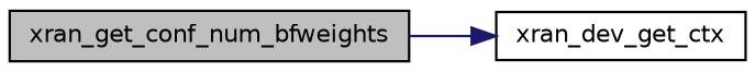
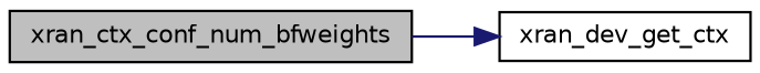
  digraph {
    rankdir=LR
    node [color=black fontname=Helvetica fontsize=10 shape=record style=filled]
-   n1 [fillcolor=grey75 fontcolor=black height=0.2 label=xran_get_conf_num_bfweights width=0.4]
+   n1 [fillcolor=grey75 fontcolor=black height=0.2 label=xran_ctx_conf_num_bfweights width=0.4]
    n2 [fillcolor=white height=0.2 label=xran_dev_get_ctx width=0.4]
    n1 -> n2 [color=midnightblue fontname=Helvetica fontsize=10 labelfontname=Helvetica labelfontsize=10 style=solid]
  }
